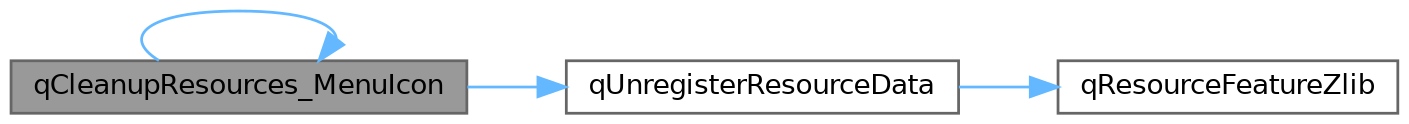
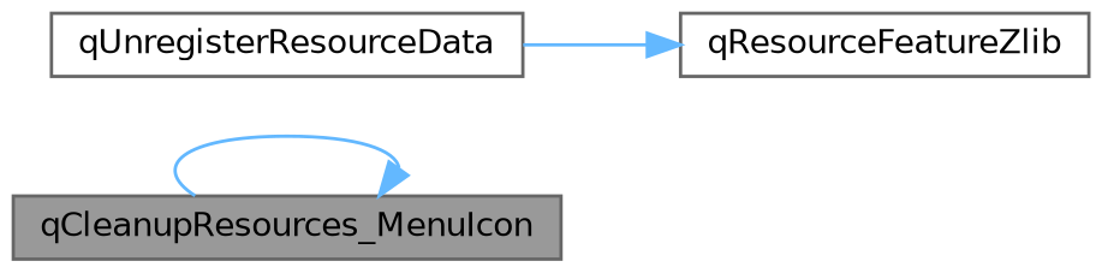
  digraph {
    fontname="DejaVu Sans"
    rankdir=LR
    node [color=grey40 fillcolor=white fontname="DejaVu Sans" fontsize=10 shape=box style=filled]
    edge [color=steelblue1 fontname="DejaVu Sans" fontsize=10 labelfontname=Helvetica labelfontsize=10 style=solid]
    n1 [color=gray40 fillcolor=grey60 fontcolor=black height=0.2 label=qCleanupResources_MenuIcon width=0.4]
    n2 [height=0.2 label=qUnregisterResourceData width=0.4]
    n3 [height=0.2 label=qResourceFeatureZlib width=0.4]
    n1 -> n1
-   n1 -> n2
    n2 -> n3
  }
